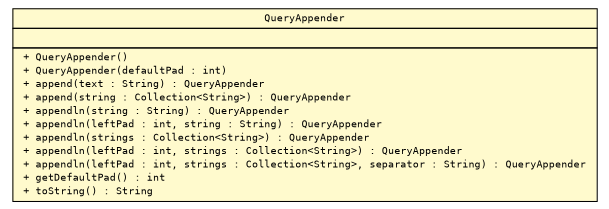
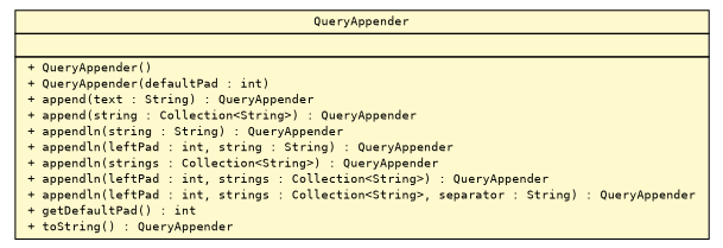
  digraph {
    nodesep=0.25
    ranksep=0.5
    fontname="DejaVu Sans Mono"
-   n1 [fontcolor=black fontname="DejaVu Sans Mono" fontsize=10.0 label=<<table title="br.gov.to.sefaz.persistence.query.parser.domain.QueryAppender" border="0" cellborder="1" cellspacing="0" cellpadding="2" port="p" bgcolor="lemonChiffon" href="./QueryAppender.html"> 		<tr><td><table border="0" cellspacing="0" cellpadding="1"> <tr><td align="center" balign="center"> QueryAppender </td></tr> 		</table></td></tr> 		<tr><td><table border="0" cellspacing="0" cellpadding="1"> <tr><td align="left" balign="left">  </td></tr> 		</table></td></tr> 		<tr><td><table border="0" cellspacing="0" cellpadding="1"> <tr><td align="left" balign="left"> + QueryAppender() </td></tr> <tr><td align="left" balign="left"> + QueryAppender(defaultPad : int) </td></tr> <tr><td align="left" balign="left"> + append(text : String) : QueryAppender </td></tr> <tr><td align="left" balign="left"> + append(string : Collection&lt;String&gt;) : QueryAppender </td></tr> <tr><td align="left" balign="left"> + appendln(string : String) : QueryAppender </td></tr> <tr><td align="left" balign="left"> + appendln(leftPad : int, string : String) : QueryAppender </td></tr> <tr><td align="left" balign="left"> + appendln(strings : Collection&lt;String&gt;) : QueryAppender </td></tr> <tr><td align="left" balign="left"> + appendln(leftPad : int, strings : Collection&lt;String&gt;) : QueryAppender </td></tr> <tr><td align="left" balign="left"> + appendln(leftPad : int, strings : Collection&lt;String&gt;, separator : String) : QueryAppender </td></tr> <tr><td align="left" balign="left"> + getDefaultPad() : int </td></tr> <tr><td align="left" balign="left"> + toString() : String </td></tr> 		</table></td></tr> 		</table>> shape=plaintext]
+   n1 [fontcolor=black fontname="DejaVu Sans Mono" fontsize=10.0 label=<<table title="br.gov.to.sefaz.persistence.query.parser.domain.QueryAppender" border="0" cellborder="1" cellspacing="0" cellpadding="2" port="p" bgcolor="lemonChiffon" href="./QueryAppender.html"> 		<tr><td><table border="0" cellspacing="0" cellpadding="1"> <tr><td align="center" balign="center"> QueryAppender </td></tr> 		</table></td></tr> 		<tr><td><table border="0" cellspacing="0" cellpadding="1"> <tr><td align="left" balign="left">  </td></tr> 		</table></td></tr> 		<tr><td><table border="0" cellspacing="0" cellpadding="1"> <tr><td align="left" balign="left"> + QueryAppender() </td></tr> <tr><td align="left" balign="left"> + QueryAppender(defaultPad : int) </td></tr> <tr><td align="left" balign="left"> + append(text : String) : QueryAppender </td></tr> <tr><td align="left" balign="left"> + append(string : Collection&lt;String&gt;) : QueryAppender </td></tr> <tr><td align="left" balign="left"> + appendln(string : String) : QueryAppender </td></tr> <tr><td align="left" balign="left"> + appendln(leftPad : int, string : String) : QueryAppender </td></tr> <tr><td align="left" balign="left"> + appendln(strings : Collection&lt;String&gt;) : QueryAppender </td></tr> <tr><td align="left" balign="left"> + appendln(leftPad : int, strings : Collection&lt;String&gt;) : QueryAppender </td></tr> <tr><td align="left" balign="left"> + appendln(leftPad : int, strings : Collection&lt;String&gt;, separator : String) : QueryAppender </td></tr> <tr><td align="left" balign="left"> + getDefaultPad() : int </td></tr> <tr><td align="left" balign="left"> + toString() : QueryAppender </td></tr> 		</table></td></tr> 		</table>> shape=plaintext]
  }
